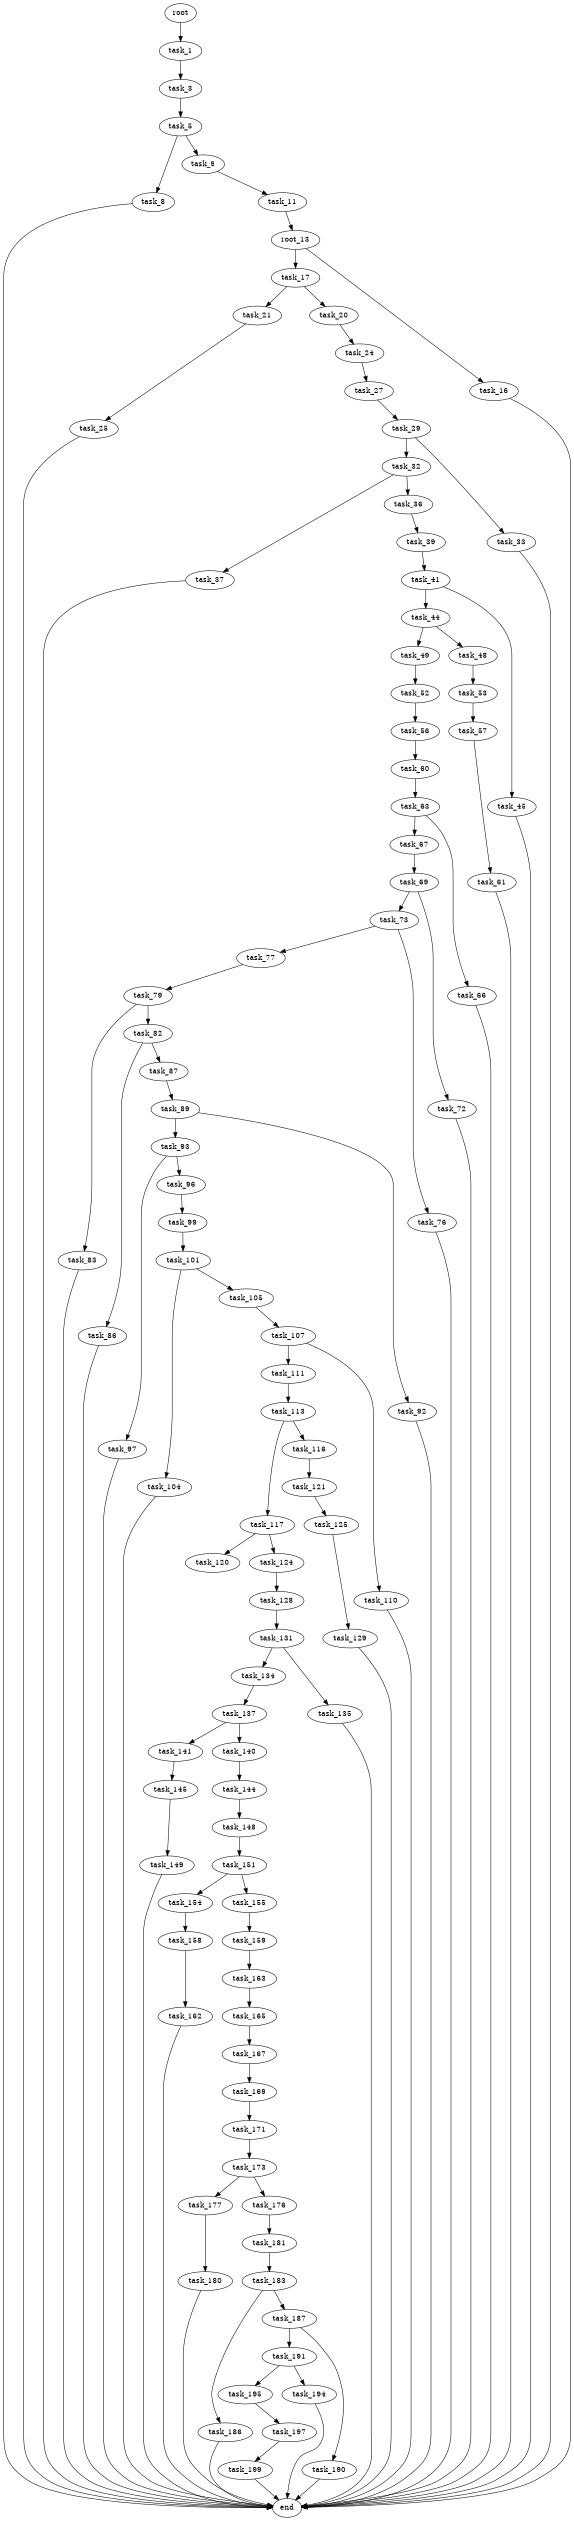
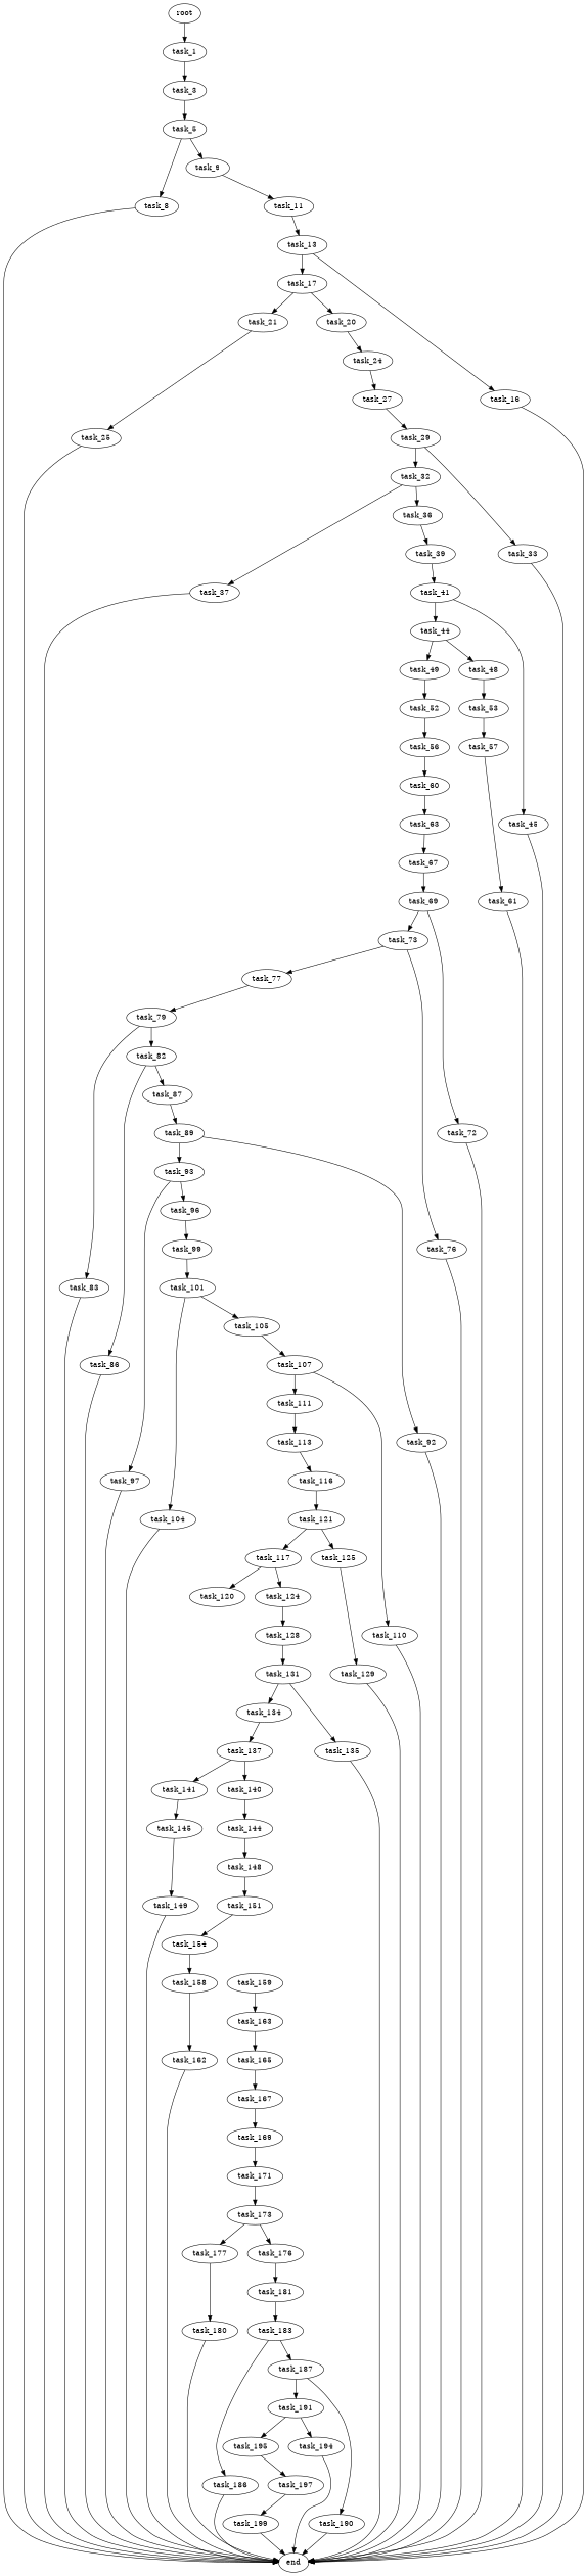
  digraph {
    root
    task_1
    task_3
    task_5
    task_8
    task_9
    end
    task_11
-   task_13 [label=root_13]
+   task_13
    task_16
    task_17
    task_20
    task_21
    task_24
    task_25
    task_27
    task_29
    task_32
    task_33
    task_36
    task_37
    task_39
    task_41
    task_44
    task_45
    task_48
    task_49
    task_53
    task_52
    task_57
    task_56
    task_60
    task_61
    task_63
-   task_66
    task_67
    task_69
    task_72
    task_73
    task_76
    task_77
    task_79
    task_82
    task_83
    task_86
    task_87
    task_89
    task_92
    task_93
    task_96
    task_97
    task_99
    task_101
    task_104
    task_105
    task_107
    task_110
    task_111
    task_113
    task_116
    task_117
    task_121
    task_120
    task_124
    task_125
    task_128
    task_129
    task_131
    task_134
    task_135
    task_137
    task_140
    task_141
    task_144
    task_145
    task_148
    task_149
    task_151
    task_154
-   task_155
    task_158
    task_159
    task_162
    task_163
    task_165
    task_167
    task_169
    task_171
    task_173
    task_176
    task_177
    task_181
    task_180
    task_183
    task_186
    task_187
    task_190
    task_191
    task_194
    task_195
    task_197
    task_199
    root -> task_1
    task_1 -> task_3
    task_3 -> task_5
    task_5 -> task_8
    task_5 -> task_9
    task_8 -> end
    task_9 -> task_11
    task_11 -> task_13
    task_13 -> task_16
    task_13 -> task_17
    task_16 -> end
    task_17 -> task_20
    task_17 -> task_21
    task_20 -> task_24
    task_21 -> task_25
    task_24 -> task_27
    task_25 -> end
    task_27 -> task_29
    task_29 -> task_32
    task_29 -> task_33
    task_32 -> task_36
    task_32 -> task_37
    task_33 -> end
    task_36 -> task_39
    task_37 -> end
    task_39 -> task_41
    task_41 -> task_44
    task_41 -> task_45
    task_44 -> task_48
    task_44 -> task_49
    task_45 -> end
    task_48 -> task_53
    task_49 -> task_52
    task_53 -> task_57
    task_52 -> task_56
    task_57 -> task_61
    task_56 -> task_60
    task_60 -> task_63
    task_61 -> end
-   task_63 -> task_66
    task_63 -> task_67
-   task_66 -> end
    task_67 -> task_69
    task_69 -> task_72
    task_69 -> task_73
    task_72 -> end
    task_73 -> task_76
    task_73 -> task_77
    task_76 -> end
    task_77 -> task_79
    task_79 -> task_82
    task_79 -> task_83
    task_82 -> task_86
    task_82 -> task_87
    task_83 -> end
    task_86 -> end
    task_87 -> task_89
    task_89 -> task_92
    task_89 -> task_93
    task_92 -> end
    task_93 -> task_96
    task_93 -> task_97
    task_96 -> task_99
    task_97 -> end
    task_99 -> task_101
    task_101 -> task_104
    task_101 -> task_105
    task_104 -> end
    task_105 -> task_107
    task_107 -> task_110
    task_107 -> task_111
    task_110 -> end
    task_111 -> task_113
    task_113 -> task_116
-   task_113 -> task_117
+   task_121 -> task_117
    task_116 -> task_121
    task_117 -> task_120
    task_117 -> task_124
    task_121 -> task_125
    task_124 -> task_128
    task_125 -> task_129
    task_128 -> task_131
    task_129 -> end
    task_131 -> task_134
    task_131 -> task_135
    task_134 -> task_137
    task_135 -> end
    task_137 -> task_140
    task_137 -> task_141
    task_140 -> task_144
    task_141 -> task_145
    task_144 -> task_148
    task_145 -> task_149
    task_148 -> task_151
    task_149 -> end
    task_151 -> task_154
-   task_151 -> task_155
    task_154 -> task_158
-   task_155 -> task_159
    task_158 -> task_162
    task_159 -> task_163
    task_162 -> end
    task_163 -> task_165
    task_165 -> task_167
    task_167 -> task_169
    task_169 -> task_171
    task_171 -> task_173
    task_173 -> task_176
    task_173 -> task_177
    task_176 -> task_181
    task_177 -> task_180
    task_181 -> task_183
    task_180 -> end
    task_183 -> task_186
    task_183 -> task_187
    task_186 -> end
    task_187 -> task_190
    task_187 -> task_191
    task_190 -> end
    task_191 -> task_194
    task_191 -> task_195
    task_194 -> end
    task_195 -> task_197
    task_197 -> task_199
    task_199 -> end
  }
